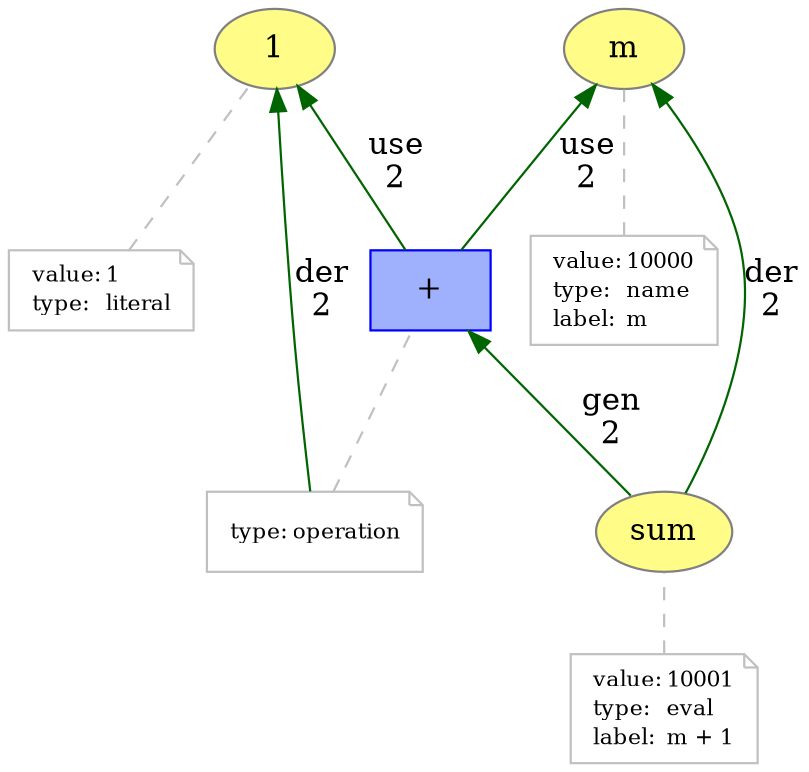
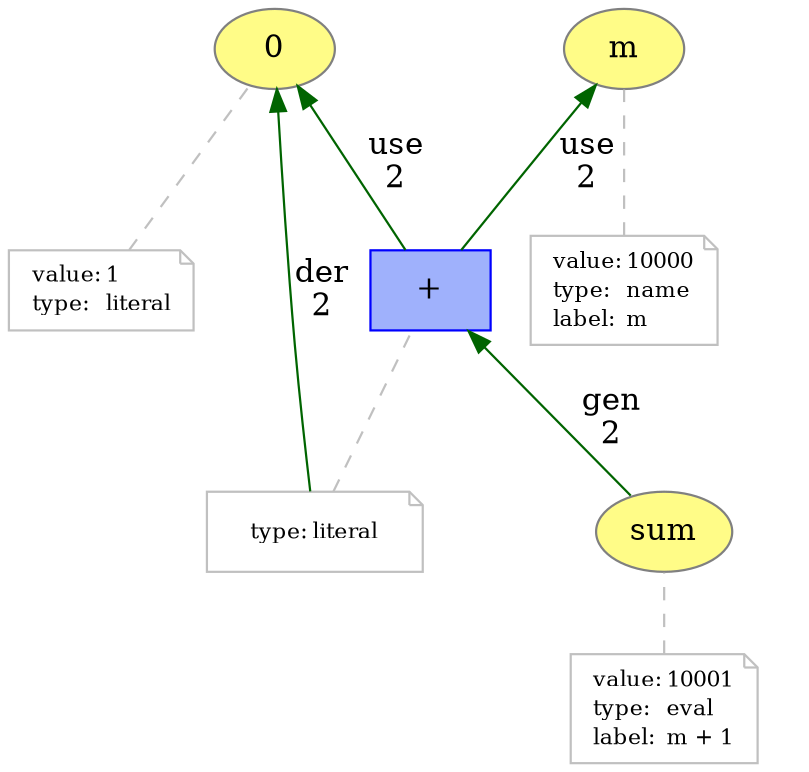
  digraph {
    rankdir=BT
    node [color=gray shape=note]
    edge [color=darkgreen labelangle=60.0 labeldistance=1.5 labelfontsize=8 rotation=20]
    n1 [color="#808080" fillcolor="#FFFC87" label=m style=filled shape=""]
    n2 [fontcolor=black fontsize=10 label=<<TABLE cellpadding="0" border="0"> 	<TR> 	    <TD align="left">value:</TD> 	    <TD align="left">10000</TD> 	</TR> 	<TR> 	    <TD align="left">type:</TD> 	    <TD align="left">name</TD> 	</TR> 	<TR> 	    <TD align="left">label:</TD> 	    <TD align="left">m</TD> 	</TR> </TABLE>>]
-   n3 [color="#808080" fillcolor="#FFFC87" label=1 style=filled shape=""]
+   n3 [color="#808080" fillcolor="#FFFC87" label=0 style=filled shape=""]
    n4 [fontcolor=black fontsize=10 label=<<TABLE cellpadding="0" border="0"> 	<TR> 	    <TD align="left">value:</TD> 	    <TD align="left">1</TD> 	</TR> 	<TR> 	    <TD align="left">type:</TD> 	    <TD align="left">literal</TD> 	</TR> </TABLE>>]
    n5 [color="#808080" fillcolor="#FFFC87" label=sum style=filled shape=""]
    n6 [color="#0000FF" fillcolor="#9FB1FC" label="+" shape=polygon sides=4 style=filled]
    n7 [fontcolor=black fontsize=10 label=<<TABLE cellpadding="0" border="0"> 	<TR> 	    <TD align="left">value:</TD> 	    <TD align="left">10001</TD> 	</TR> 	<TR> 	    <TD align="left">type:</TD> 	    <TD align="left">eval</TD> 	</TR> 	<TR> 	    <TD align="left">label:</TD> 	    <TD align="left">m + 1</TD> 	</TR> </TABLE>>]
-   n8 [fontcolor=black fontsize=10 label=<<TABLE cellpadding="0" border="0"> 	<TR> 	    <TD align="left">type:</TD> 	    <TD align="left">operation</TD> 	</TR> </TABLE>>]
+   n8 [fontcolor=black fontsize=10 label=<<TABLE cellpadding="0" border="0"> 	<TR> 	    <TD align="left">type:</TD> 	    <TD align="left">literal</TD> 	</TR> </TABLE>>]
    n2 -> n1 [arrowhead=none color=gray style=dashed labelangle="" labeldistance="" labelfontsize="" rotation=""]
    n4 -> n3 [arrowhead=none color=gray style=dashed labelangle="" labeldistance="" labelfontsize="" rotation=""]
-   n5 -> n1 [label="der\n2"]
    n5 -> n6 [label="gen\n2"]
    n6 -> n1 [label="use\n2"]
    n6 -> n3 [label="use\n2"]
    n7 -> n5 [arrowhead=none color=gray style=dashed labelangle="" labeldistance="" labelfontsize="" rotation=""]
    n8 -> n3 [label="der\n2"]
    n8 -> n6 [arrowhead=none color=gray style=dashed labelangle="" labeldistance="" labelfontsize="" rotation=""]
  }
